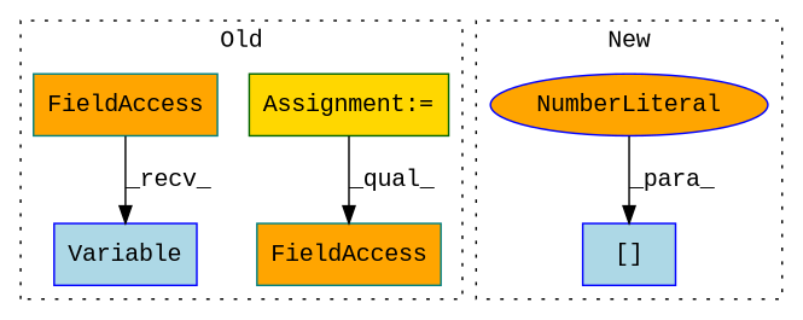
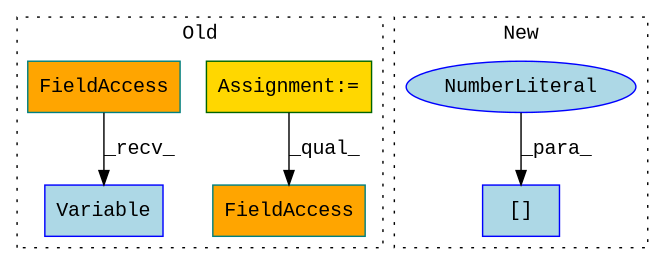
  digraph {
    fontname="Liberation Mono"
    node [a=22 color=blue fillcolor=lightblue fontname="Liberation Mono" l=1 shape=box style=filled]
    edge [fontname="Liberation Mono"]
    n1 [a=32 l=10 label=Variable s=6082]
    n2 [a=7 color=darkgreen fillcolor=gold label="Assignment:=" s=6066]
    n3 [color=teal fillcolor=orange l=14 label=FieldAccess s=6067]
    n4 [color=teal fillcolor=orange l=9 label=FieldAccess s=7086]
    n5 [a=2 l="7,1" label="[]" s="6491,6499"]
-   n6 [a=34 fillcolor=orange label=NumberLiteral s=6498 shape=ellipse]
+   n6 [a=34 label=NumberLiteral s=6498 shape=ellipse]
    subgraph cluster_1 {
      label=Old
      style=dotted
      n1
      n2
      n3
      n4
    }
    subgraph cluster_2 {
      label=New
      style=dotted
      n5
      n6
    }
    n2 -> n4 [label=_qual_]
    n3 -> n1 [label=_recv_]
    n6 -> n5 [label=_para_]
  }
